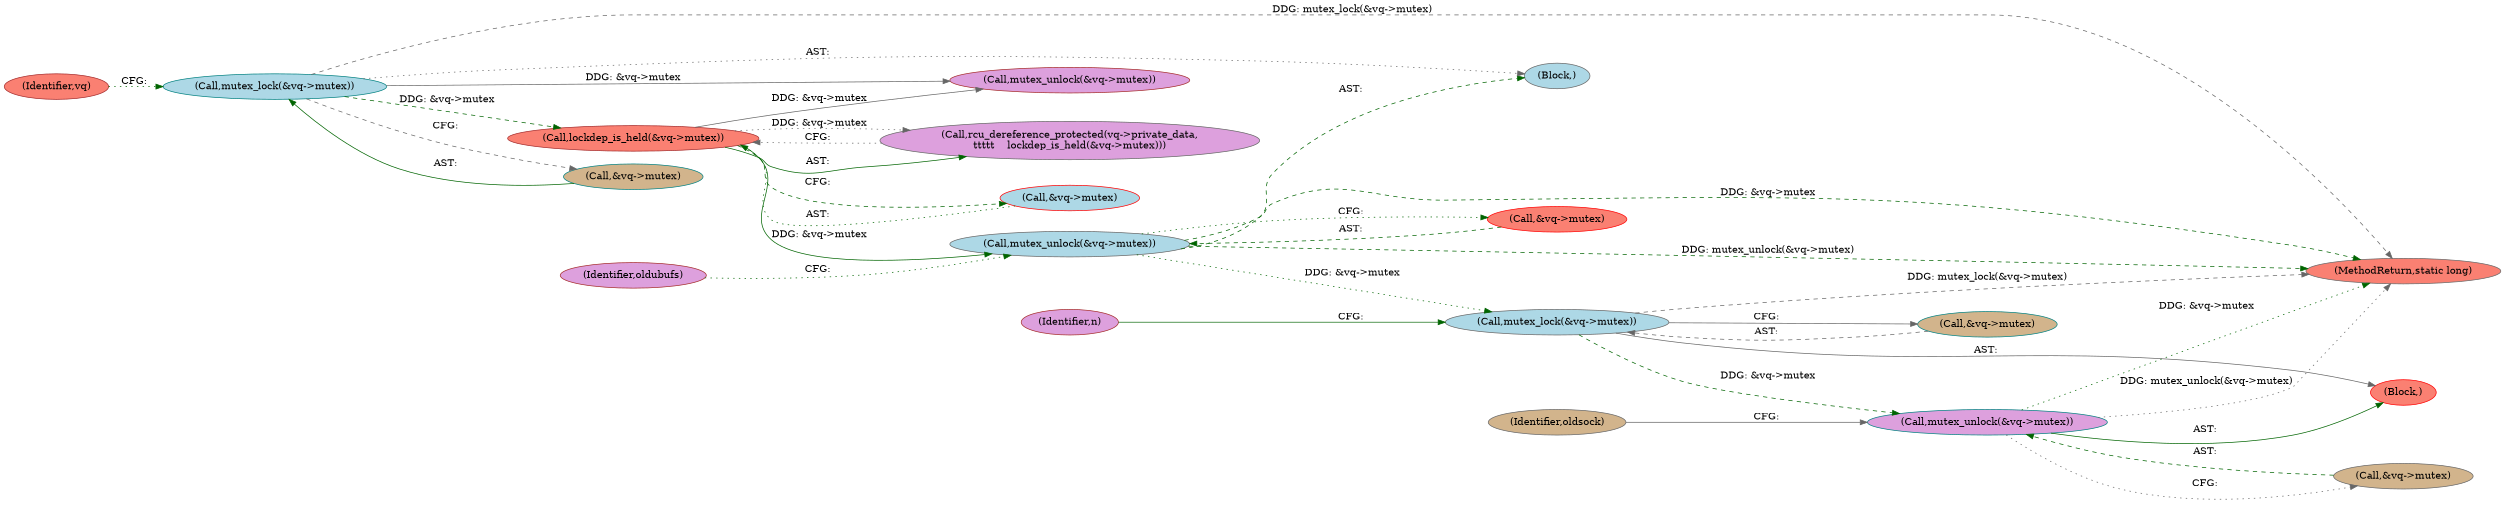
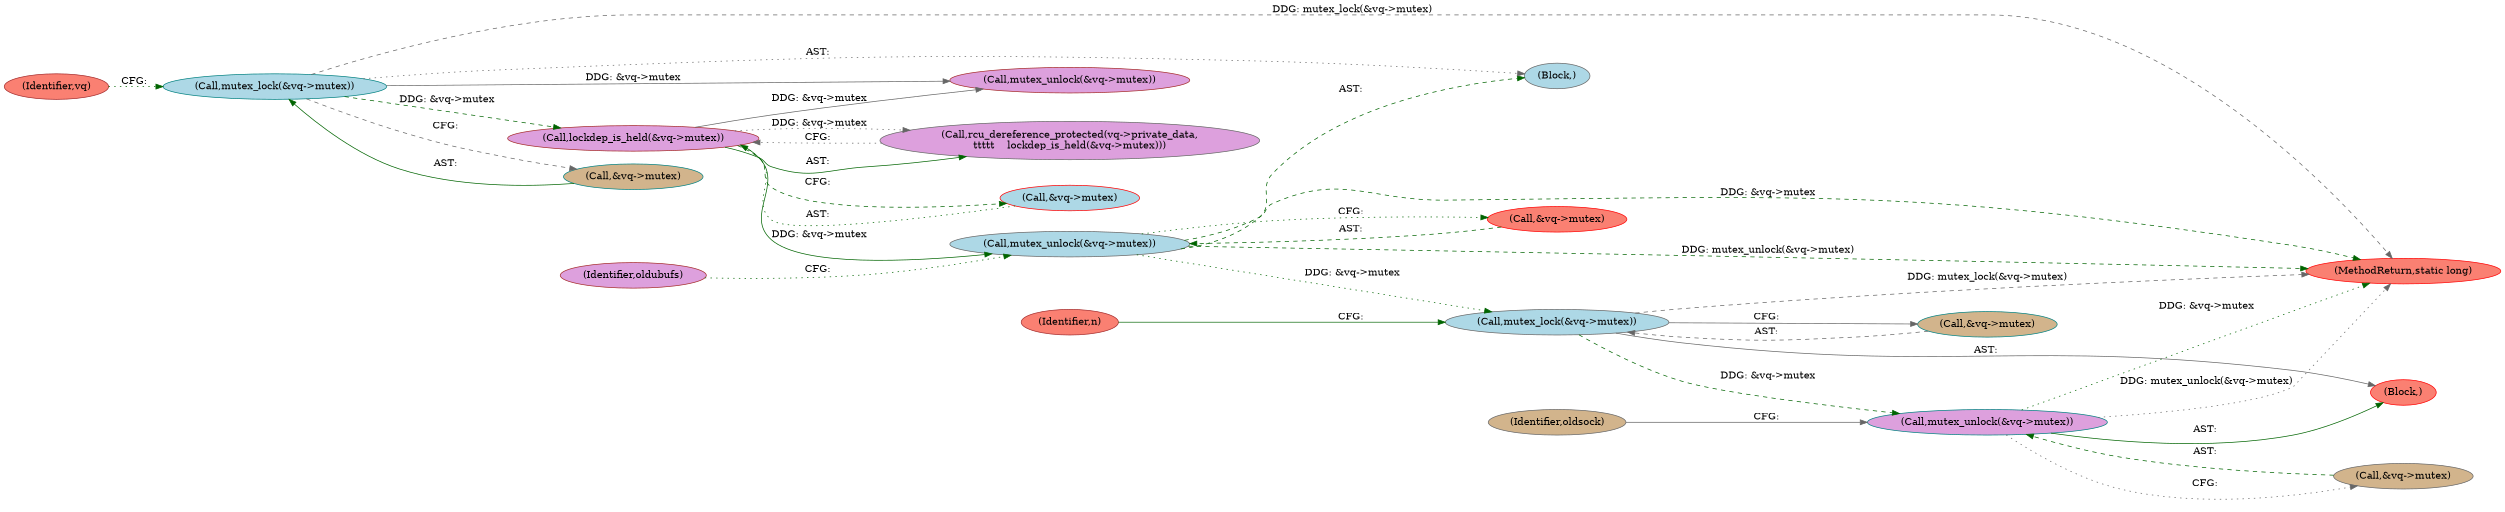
  digraph {
    rankdir=LR
    node [color=gray40 fillcolor=plum style=filled]
    edge [color=darkgreen style=dashed]
    n1 [fillcolor=lightblue label="(Call,mutex_lock(&vq->mutex))"]
    n2 [color=teal label="(Call,mutex_unlock(&vq->mutex))"]
    n3 [color=red fillcolor=salmon label="(Block,)"]
    n4 [color=teal fillcolor=tan label="(Call,&vq->mutex)"]
-   n5 [fillcolor=salmon label="(MethodReturn,static long)"]
+   n5 [color=red fillcolor=salmon label="(MethodReturn,static long)"]
    n6 [fillcolor=tan label="(Call,&vq->mutex)"]
    n7 [fillcolor=lightblue label="(Call,mutex_unlock(&vq->mutex))"]
    n8 [color=red fillcolor=salmon label="(Call,&vq->mutex)"]
    n9 [fillcolor=lightblue label="(Block,)"]
-   n10 [color=brown fillcolor=salmon label="(Call,lockdep_is_held(&vq->mutex))"]
+   n10 [color=brown label="(Call,lockdep_is_held(&vq->mutex))"]
    n11 [color=red fillcolor=lightblue label="(Call,&vq->mutex)"]
    n12 [color=brown label="(Call,mutex_unlock(&vq->mutex))"]
    n13 [label="(Call,rcu_dereference_protected(vq->private_data,\n\t\t\t\t\t    lockdep_is_held(&vq->mutex)))"]
    n14 [color=teal fillcolor=lightblue label="(Call,mutex_lock(&vq->mutex))"]
    n15 [color=teal fillcolor=tan label="(Call,&vq->mutex)"]
    n16 [fillcolor=tan label="(Identifier,oldsock)"]
-   n17 [color=brown label="(Identifier,n)"]
+   n17 [color=brown fillcolor=salmon label="(Identifier,n)"]
    n18 [color=brown label="(Identifier,oldubufs)"]
    n19 [color=brown fillcolor=salmon label="(Identifier,vq)"]
    n1 -> n2 [label="DDG: &vq->mutex"]
    n1 -> n3 [color=gray40 label="AST: " style=solid]
    n1 -> n4 [color=gray40 label="CFG: " style=solid]
    n1 -> n5 [color=gray40 label="DDG: mutex_lock(&vq->mutex)"]
    n2 -> n3 [label="AST: " style=solid]
    n2 -> n5 [label="DDG: &vq->mutex" style=dotted]
    n2 -> n5 [color=gray40 label="DDG: mutex_unlock(&vq->mutex)" style=dotted]
    n2 -> n6 [color=gray40 label="CFG: " style=dotted]
    n4 -> n1 [color=gray40 label="AST: "]
    n6 -> n2 [label="AST: "]
    n7 -> n1 [label="DDG: &vq->mutex" style=dotted]
    n7 -> n5 [label="DDG: &vq->mutex"]
    n7 -> n5 [label="DDG: mutex_unlock(&vq->mutex)"]
    n7 -> n8 [label="CFG: " style=dotted]
    n7 -> n9 [label="AST: "]
    n8 -> n7 [label="AST: "]
    n10 -> n7 [label="DDG: &vq->mutex" style=solid]
    n10 -> n11 [label="CFG: "]
    n10 -> n12 [color=gray40 label="DDG: &vq->mutex" style=solid]
    n10 -> n13 [label="AST: " style=solid]
    n10 -> n13 [color=gray40 label="DDG: &vq->mutex" style=dotted]
    n11 -> n10 [label="AST: " style=dotted]
    n13 -> n10 [color=gray40 label="CFG: " style=dotted]
    n14 -> n5 [color=gray40 label="DDG: mutex_lock(&vq->mutex)"]
    n14 -> n9 [color=gray40 label="AST: " style=dotted]
    n14 -> n10 [label="DDG: &vq->mutex"]
    n14 -> n12 [color=gray40 label="DDG: &vq->mutex" style=solid]
    n14 -> n15 [color=gray40 label="CFG: "]
    n15 -> n14 [label="AST: " style=solid]
    n16 -> n2 [color=gray40 label="CFG: " style=solid]
    n17 -> n1 [label="CFG: " style=solid]
    n18 -> n7 [label="CFG: " style=dotted]
    n19 -> n14 [label="CFG: " style=dotted]
  }
